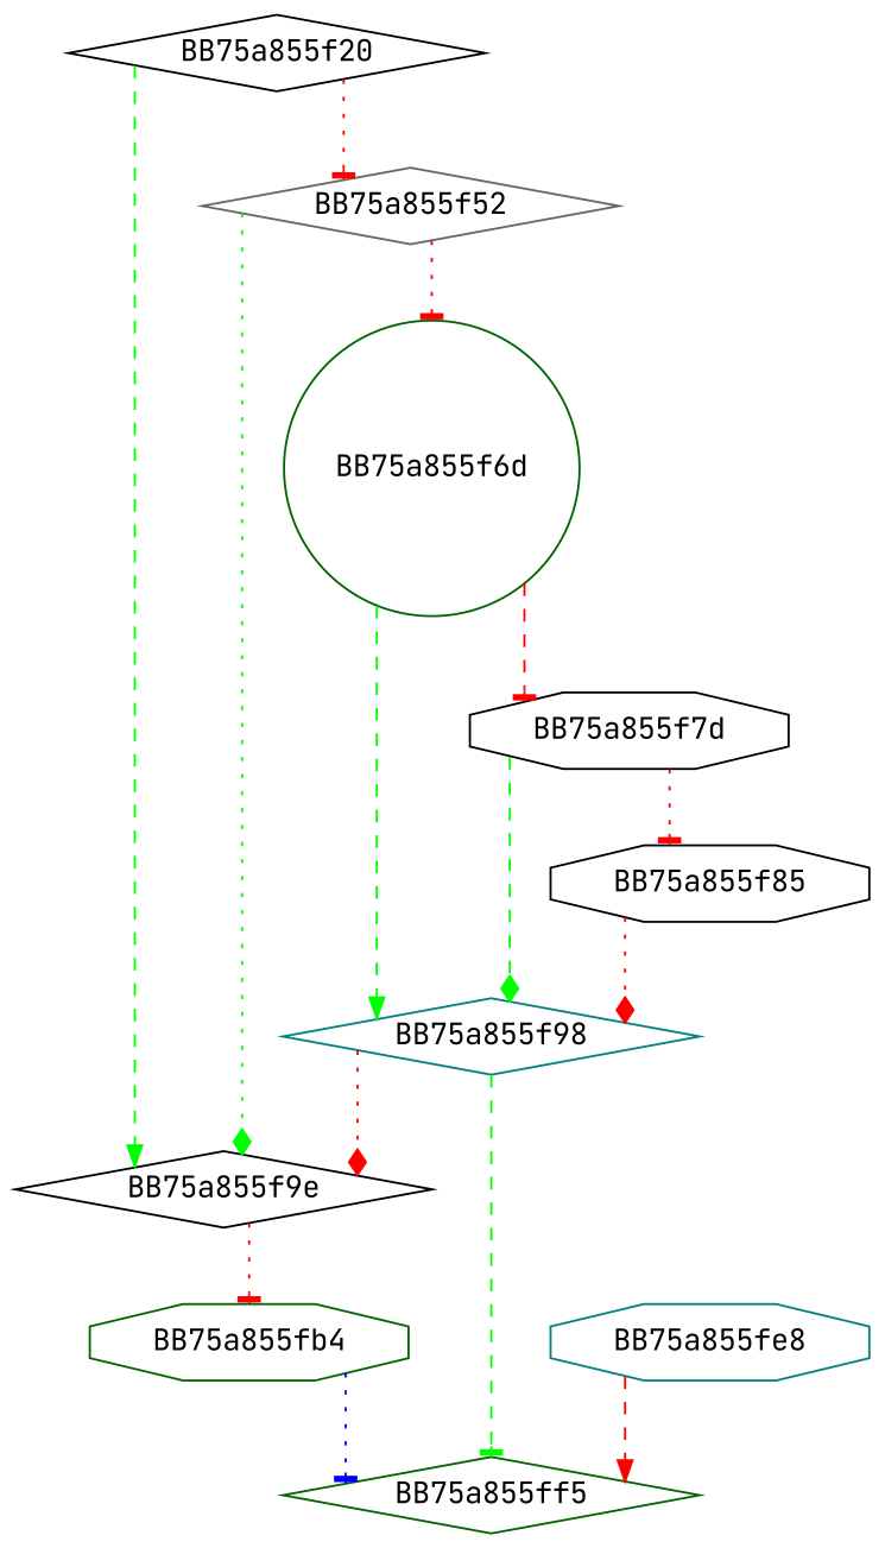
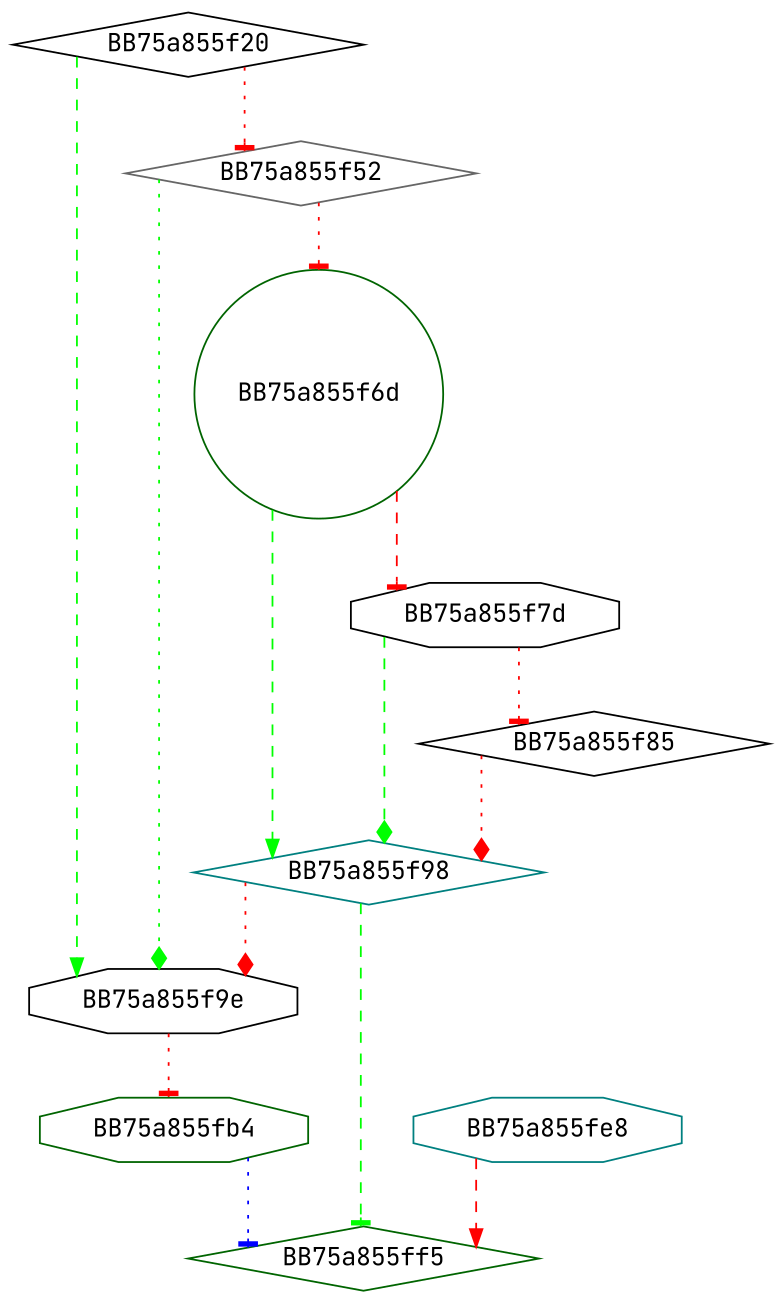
  digraph {
    fontname="JetBrains Mono"
    splines=ortho
    node [color=black fontname="JetBrains Mono" shape=diamond]
    edge [arrowhead=tee color=red fontname="JetBrains Mono" style=dotted]
    BB75a855f20
-   BB75a855f9e
+   BB75a855f9e [shape=octagon]
    BB75a855f52 [color=gray40]
    BB75a855fb4 [color=darkgreen shape=octagon]
    BB75a855f6d [color=darkgreen shape=circle]
    BB75a855fe8 [color=teal shape=octagon]
    BB75a855ff5 [color=darkgreen]
    BB75a855f98 [color=teal]
    BB75a855f7d [shape=octagon]
-   BB75a855f85 [shape=octagon]
+   BB75a855f85
    BB75a855f20 -> BB75a855f9e [arrowhead=normal color=green style=dashed]
    BB75a855f20 -> BB75a855f52
    BB75a855f9e -> BB75a855fb4
    BB75a855f52 -> BB75a855f9e [arrowhead=diamond color=green]
    BB75a855f52 -> BB75a855f6d
    BB75a855fb4 -> BB75a855ff5 [color=blue]
    BB75a855f6d -> BB75a855f98 [arrowhead=normal color=green style=dashed]
    BB75a855f6d -> BB75a855f7d [style=dashed]
    BB75a855fe8 -> BB75a855ff5 [arrowhead=normal style=dashed]
    BB75a855f98 -> BB75a855f9e [arrowhead=diamond]
    BB75a855f98 -> BB75a855ff5 [color=green style=dashed]
    BB75a855f7d -> BB75a855f98 [arrowhead=diamond color=green style=dashed]
    BB75a855f7d -> BB75a855f85
    BB75a855f85 -> BB75a855f98 [arrowhead=diamond]
  }
